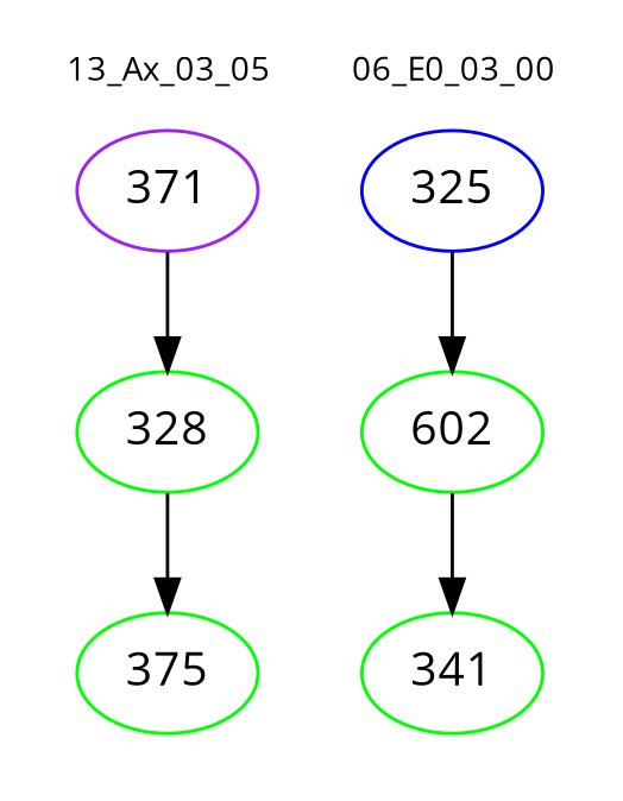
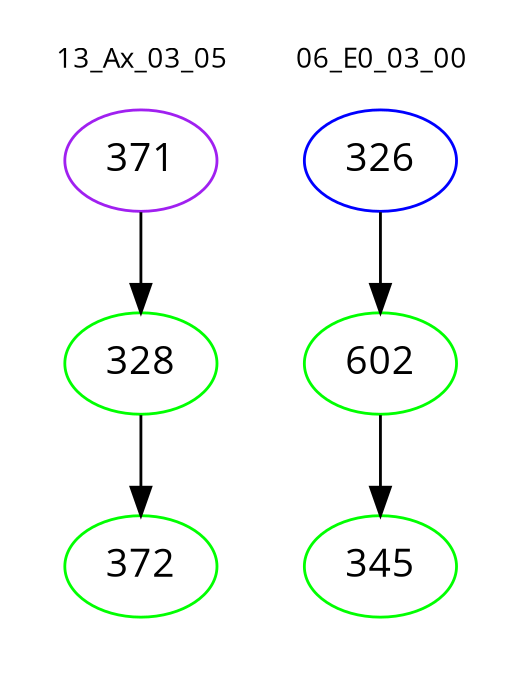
  digraph {
    fontname="Open Sans"
    node [color=green fontname="Open Sans"]
    edge [color=black fontname="Open Sans"]
    n1 [color=purple label=371]
    n2 [label=328]
-   n3 [label=375]
-   n4 [color=blue label=325]
+   n3 [label=372]
+   n4 [color=blue label=326]
    n5 [label=602]
-   n6 [label=341]
+   n6 [label=345]
    subgraph cluster_1 {
      color=white
      fontsize=10
      label="13_Ax_03_05"
      n1
      n2
      n3
    }
    subgraph cluster_2 {
      color=white
      fontsize=10
      label="06_E0_03_00"
      n4
      n5
      n6
    }
    n1 -> n2
    n2 -> n3
    n4 -> n5
    n5 -> n6
  }
